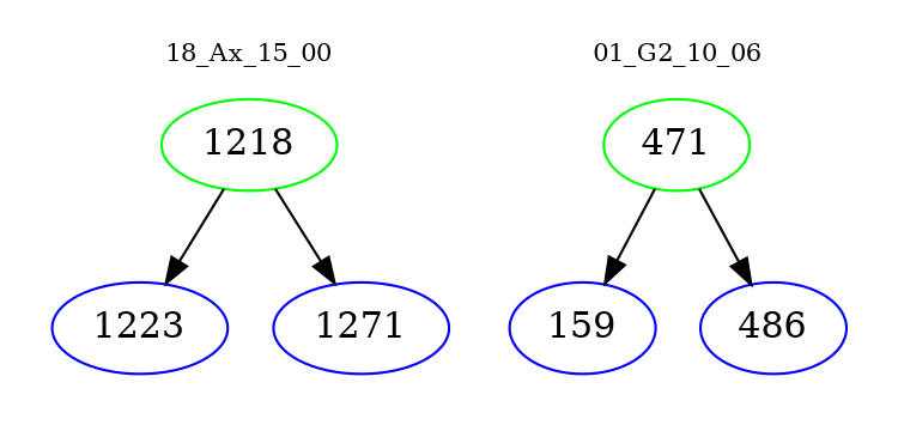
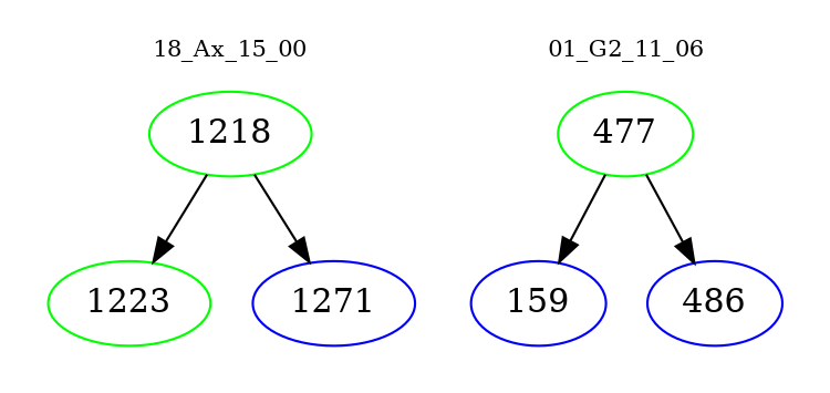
  digraph {
    node [color=blue]
    edge [color=black]
    n1 [color=green label=1218]
-   n2 [label=1223]
+   n2 [color=green label=1223]
    n3 [label=1271]
-   n4 [color=green label=471]
+   n4 [color=green label=477]
    n5 [label=159]
    n6 [label=486]
    subgraph cluster_1 {
      color=white
      fontsize=10
      label="18_Ax_15_00"
      n1
      n2
      n3
    }
    subgraph cluster_2 {
      color=white
      fontsize=10
-     label="01_G2_10_06"
+     label="01_G2_11_06"
      n4
      n5
      n6
    }
    n1 -> n2
    n1 -> n3
    n4 -> n5
    n4 -> n6
  }
